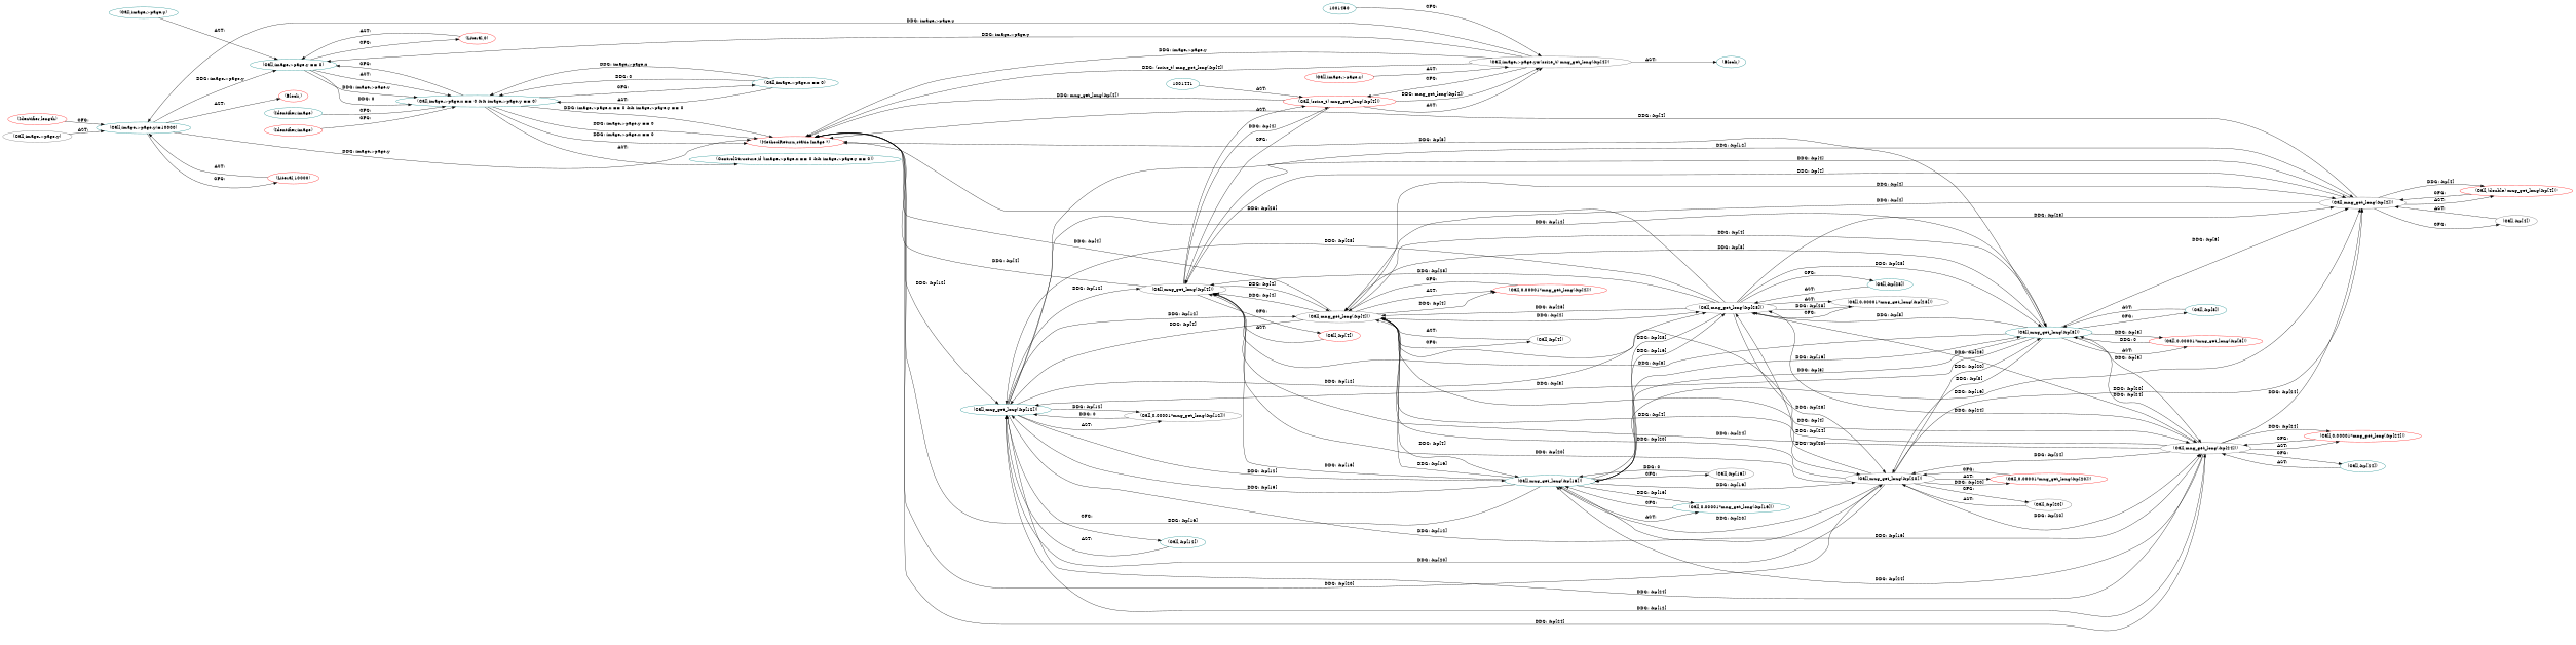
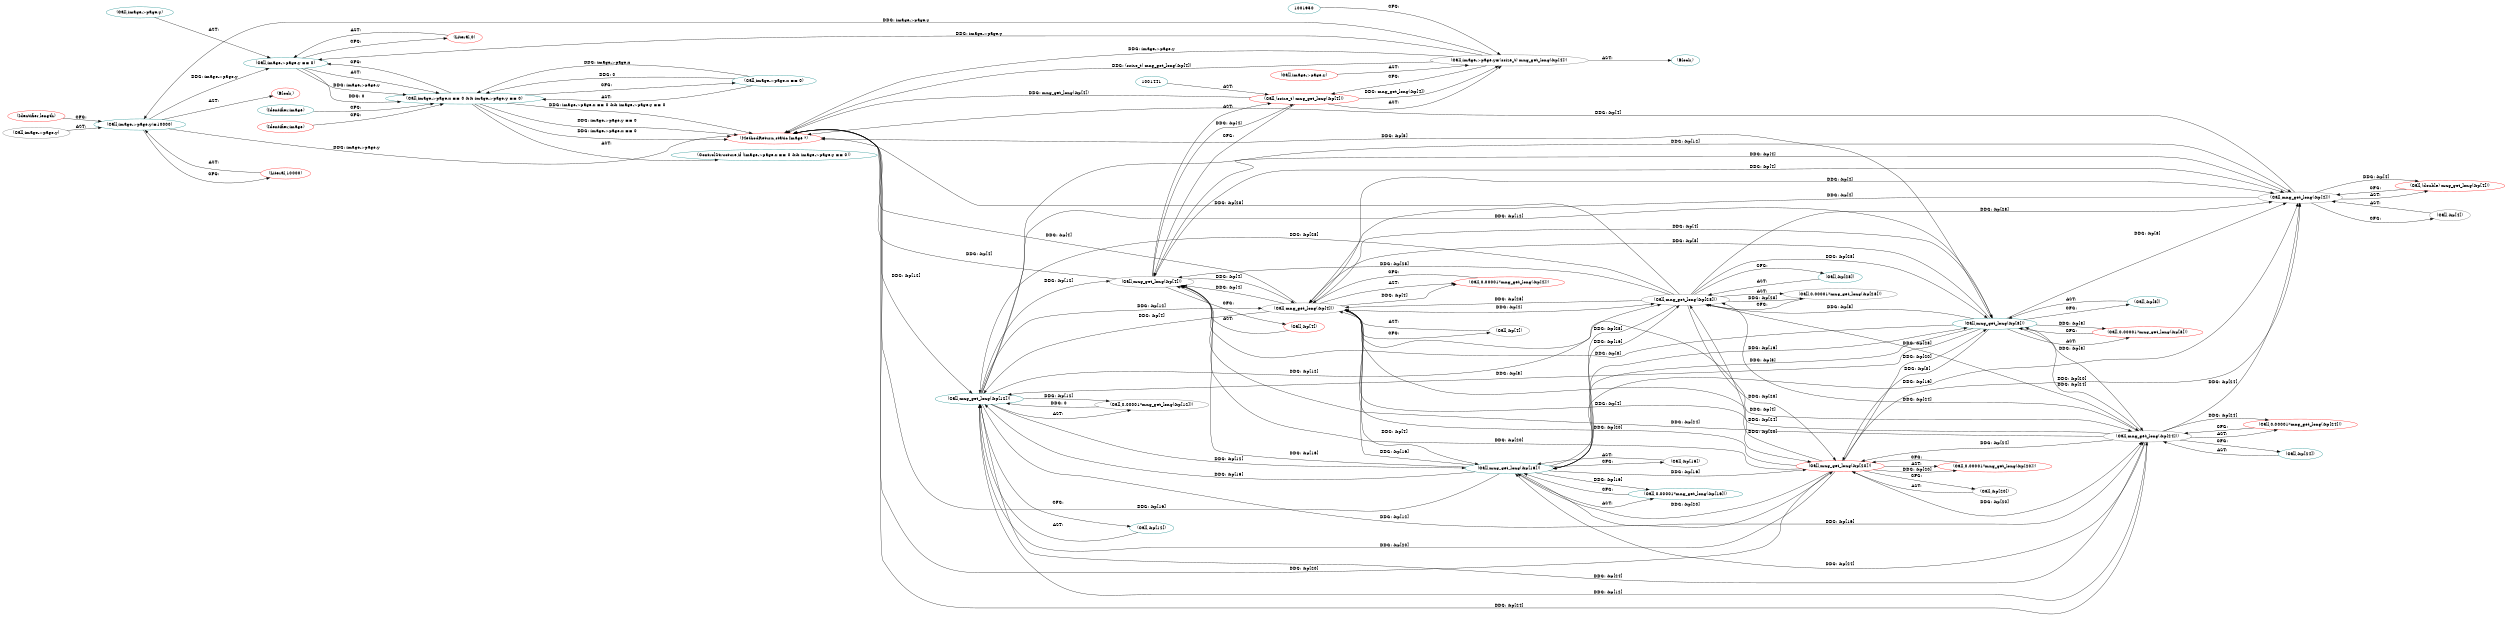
  digraph {
    rankdir=LR
    node [color=teal]
    n1 [label="(Call,image->page.y/=10000)"]
    n2 [label="(Call,image->page.y == 0)"]
    n3 [color=red label="(Literal,10000)"]
    n4 [color=red label="(Block,)"]
    n5 [color=red label="(MethodReturn,static Image *)"]
    n6 [label="(Call,image->page.x == 0 && image->page.y == 0)"]
    n7 [color=red label="(Literal,0)"]
    n8 [label="(Call,mng_get_long(&p[12]))"]
    n9 [color=gray40 label="(Call,image->page.y=(ssize_t) mng_get_long(&p[4]))"]
    n10 [color=red label="(Call,(ssize_t) mng_get_long(&p[4]))"]
    n11 [label="(Block,)"]
    n12 [color=gray40 label="(Call,mng_get_long(&p[4]))"]
    n13 [color=gray40 label="(Call,mng_get_long(&p[4]))"]
    n14 [color=gray40 label="(Call,mng_get_long(&p[4]))"]
    n15 [color=red label="(Call,&p[4])"]
    n16 [color=gray40 label="(Call,mng_get_long(&p[24]))"]
    n17 [label="(Call,mng_get_long(&p[8]))"]
-   n18 [color=gray40 label="(Call,mng_get_long(&p[20]))"]
+   n18 [color=red label="(Call,mng_get_long(&p[20]))"]
    n19 [color=gray40 label="(Call,mng_get_long(&p[28]))"]
    n20 [label="(Call,mng_get_long(&p[16]))"]
    n21 [color=red label="(Call,0.00001*mng_get_long(&p[4]))"]
    n22 [color=gray40 label="(Call,&p[4])"]
    n23 [color=red label="(Call,(double) mng_get_long(&p[4]))"]
    n24 [color=gray40 label="(Call,&p[4])"]
    n25 [color=red label="(Call,0.00001*mng_get_long(&p[24]))"]
    n26 [label="(Call,&p[24])"]
    n27 [label="(Call,&p[8])"]
    n28 [color=red label="(Call,0.00001*mng_get_long(&p[8]))"]
    n29 [label="(Call,&p[12])"]
    n30 [color=gray40 label="(Call,0.00001*mng_get_long(&p[12]))"]
    n31 [color=gray40 label="(Call,&p[20])"]
    n32 [color=red label="(Call,0.00001*mng_get_long(&p[20]))"]
    n33 [label="(Call,&p[28])"]
    n34 [color=gray40 label="(Call,0.00001*mng_get_long(&p[28]))"]
    n35 [label="(Call,0.00001*mng_get_long(&p[16]))"]
    n36 [color=gray40 label="(Call,&p[16])"]
    n37 [label="(ControlStructure,if (image->page.x == 0 && image->page.y == 0))"]
    n38 [label="(Call,image->page.x == 0)"]
    n39 [label="(Identifier,image)"]
    n40 [color=red label="(Identifier,length)"]
    n41 [color=gray40 label="(Call,image->page.y)"]
    n42 [label="(Call,image->page.y)"]
    n43 [color=red label="(Call,image->page.y)"]
    n44 [color=red label="(Identifier,image)"]
-   1001450
+   1001450 [label=1001950]
    1001441
    n1 -> n2 [label="DDG: image->page.y"]
    n1 -> n3 [label="CFG: "]
    n1 -> n4 [label="AST: "]
    n1 -> n5 [label="DDG: image->page.y"]
    n2 -> n6 [label="AST: "]
    n2 -> n6 [label="DDG: image->page.y"]
    n2 -> n6 [label="DDG: 0"]
    n2 -> n7 [label="CFG: "]
    n3 -> n1 [label="AST: "]
    n5 -> n8 [label="DDG: &p[12]"]
    n6 -> n2 [label="CFG: "]
    n6 -> n5 [label="DDG: image->page.x == 0"]
    n6 -> n5 [label="DDG: image->page.x == 0 && image->page.y == 0"]
    n6 -> n5 [label="DDG: image->page.y == 0"]
    n6 -> n37 [label="AST: "]
    n6 -> n38 [label="CFG: "]
    n7 -> n2 [label="AST: "]
    n8 -> n12 [label="DDG: &p[12]"]
    n8 -> n13 [label="DDG: &p[12]"]
    n8 -> n14 [label="DDG: &p[12]"]
    n8 -> n16 [label="DDG: &p[12]"]
    n8 -> n17 [label="DDG: &p[12]"]
    n8 -> n18 [label="DDG: &p[12]"]
    n8 -> n19 [label="DDG: &p[12]"]
    n8 -> n20 [label="DDG: &p[12]"]
    n8 -> n29 [label="CFG: "]
    n8 -> n30 [label="AST: "]
    n8 -> n30 [label="DDG: &p[12]"]
    n9 -> n1 [label="DDG: image->page.y"]
    n9 -> n2 [label="DDG: image->page.y"]
    n9 -> n5 [label="DDG: (ssize_t) mng_get_long(&p[4])"]
    n9 -> n5 [label="DDG: image->page.y"]
    n9 -> n10 [label="CFG: "]
    n9 -> n11 [label="AST: "]
    n10 -> n5 [label="DDG: mng_get_long(&p[4])"]
    n10 -> n9 [label="AST: "]
    n10 -> n9 [label="DDG: mng_get_long(&p[4])"]
    n10 -> n12 [label="CFG: "]
    n12 -> n5 [label="DDG: &p[4]"]
    n12 -> n10 [label="AST: "]
    n12 -> n10 [label="DDG: &p[4]"]
    n12 -> n13 [label="DDG: &p[4]"]
    n12 -> n14 [label="DDG: &p[4]"]
    n12 -> n15 [label="CFG: "]
    n13 -> n5 [label="DDG: &p[4]"]
    n13 -> n8 [label="DDG: &p[4]"]
    n13 -> n12 [label="DDG: &p[4]"]
    n13 -> n14 [label="DDG: &p[4]"]
    n13 -> n16 [label="DDG: &p[4]"]
    n13 -> n17 [label="DDG: &p[4]"]
    n13 -> n18 [label="DDG: &p[4]"]
    n13 -> n19 [label="DDG: &p[4]"]
    n13 -> n20 [label="DDG: &p[4]"]
    n13 -> n21 [label="AST: "]
    n13 -> n21 [label="DDG: &p[4]"]
    n13 -> n22 [label="CFG: "]
    n14 -> n5 [label="DDG: &p[4]"]
    n14 -> n12 [label="DDG: &p[4]"]
    n14 -> n13 [label="DDG: &p[4]"]
    n14 -> n23 [label="AST: "]
    n14 -> n23 [label="DDG: &p[4]"]
    n14 -> n24 [label="CFG: "]
    n15 -> n12 [label="AST: "]
    n16 -> n5 [label="DDG: &p[24]"]
    n16 -> n8 [label="DDG: &p[24]"]
    n16 -> n12 [label="DDG: &p[24]"]
    n16 -> n13 [label="DDG: &p[24]"]
    n16 -> n14 [label="DDG: &p[24]"]
    n16 -> n17 [label="DDG: &p[24]"]
    n16 -> n18 [label="DDG: &p[24]"]
    n16 -> n19 [label="DDG: &p[24]"]
    n16 -> n20 [label="DDG: &p[24]"]
    n16 -> n25 [label="AST: "]
    n16 -> n25 [label="DDG: &p[24]"]
    n16 -> n26 [label="CFG: "]
    n17 -> n5 [label="DDG: &p[8]"]
    n17 -> n8 [label="DDG: &p[8]"]
    n17 -> n12 [label="DDG: &p[8]"]
    n17 -> n13 [label="DDG: &p[8]"]
    n17 -> n14 [label="DDG: &p[8]"]
    n17 -> n16 [label="DDG: &p[8]"]
    n17 -> n18 [label="DDG: &p[8]"]
    n17 -> n19 [label="DDG: &p[8]"]
    n17 -> n20 [label="DDG: &p[8]"]
    n17 -> n27 [label="CFG: "]
    n17 -> n28 [label="AST: "]
    n17 -> n28 [label="DDG: &p[8]"]
    n18 -> n5 [label="DDG: &p[20]"]
    n18 -> n8 [label="DDG: &p[20]"]
    n18 -> n12 [label="DDG: &p[20]"]
    n18 -> n13 [label="DDG: &p[20]"]
    n18 -> n14 [label="DDG: &p[20]"]
    n18 -> n16 [label="DDG: &p[20]"]
    n18 -> n17 [label="DDG: &p[20]"]
    n18 -> n19 [label="DDG: &p[20]"]
    n18 -> n20 [label="DDG: &p[20]"]
    n18 -> n31 [label="CFG: "]
    n18 -> n32 [label="AST: "]
    n18 -> n32 [label="DDG: &p[20]"]
    n19 -> n5 [label="DDG: &p[28]"]
    n19 -> n8 [label="DDG: &p[28]"]
    n19 -> n12 [label="DDG: &p[28]"]
    n19 -> n13 [label="DDG: &p[28]"]
    n19 -> n14 [label="DDG: &p[28]"]
    n19 -> n16 [label="DDG: &p[28]"]
    n19 -> n17 [label="DDG: &p[28]"]
    n19 -> n18 [label="DDG: &p[28]"]
    n19 -> n20 [label="DDG: &p[28]"]
    n19 -> n33 [label="CFG: "]
    n19 -> n34 [label="AST: "]
    n19 -> n34 [label="DDG: &p[28]"]
    n20 -> n5 [label="DDG: &p[16]"]
    n20 -> n8 [label="DDG: &p[16]"]
    n20 -> n12 [label="DDG: &p[16]"]
    n20 -> n13 [label="DDG: &p[16]"]
    n20 -> n14 [label="DDG: &p[16]"]
    n20 -> n16 [label="DDG: &p[16]"]
    n20 -> n17 [label="DDG: &p[16]"]
    n20 -> n18 [label="DDG: &p[16]"]
    n20 -> n19 [label="DDG: &p[16]"]
    n20 -> n35 [label="AST: "]
    n20 -> n35 [label="DDG: &p[16]"]
    n20 -> n36 [label="CFG: "]
    n21 -> n13 [label="CFG: "]
    n22 -> n13 [label="AST: "]
    n23 -> n14 [label="CFG: "]
    n24 -> n14 [label="AST: "]
    n25 -> n16 [label="CFG: "]
    n26 -> n16 [label="AST: "]
    n27 -> n17 [label="AST: "]
-   n28 -> n17 [label="DDG: 0"]
+   n28 -> n17 [label="CFG: "]
    n29 -> n8 [label="AST: "]
    n30 -> n8 [label="DDG: 0"]
    n31 -> n18 [label="AST: "]
    n32 -> n18 [label="CFG: "]
    n33 -> n19 [label="AST: "]
    n34 -> n19 [label="CFG: "]
    n35 -> n20 [label="CFG: "]
-   n36 -> n20 [label="DDG: 0"]
+   n36 -> n20 [label="AST: "]
    n38 -> n6 [label="AST: "]
    n38 -> n6 [label="DDG: image->page.x"]
    n38 -> n6 [label="DDG: 0"]
    n39 -> n6 [label="CFG: "]
    n40 -> n1 [label="CFG: "]
    n41 -> n1 [label="AST: "]
    n42 -> n2 [label="AST: "]
    n43 -> n9 [label="AST: "]
    n44 -> n6 [label="CFG: "]
    1001450 -> n9 [label="CFG: "]
    1001441 -> n10 [label="AST: "]
  }
